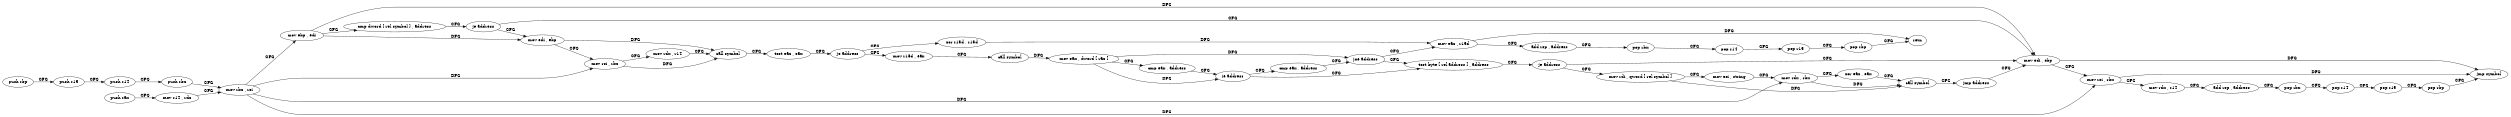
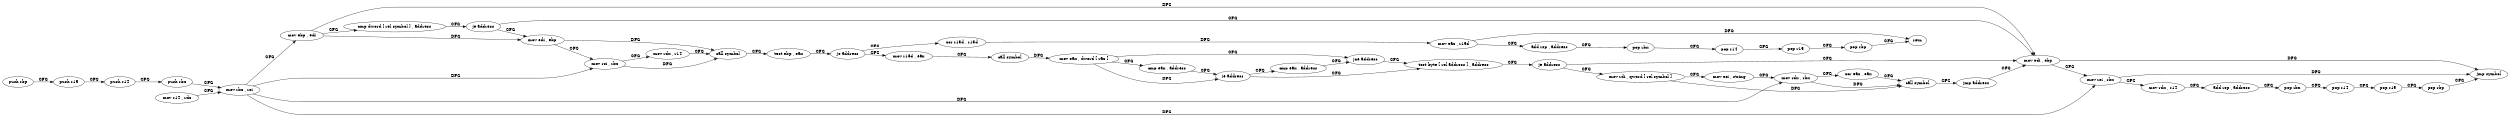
  digraph {
    rankdir=LR
    n1 [label="push rbp"]
    n2 [label="push r15"]
    n3 [label="push r14"]
    n4 [label="push rbx"]
    n5 [label="mov rbx , rsi"]
-   n6 [label="push rax"]
    n7 [label="mov r14 , rdx"]
    n8 [label="mov ebp , edi"]
    n9 [label="mov rsi , rbx"]
    n10 [label="mov rsi , rbx"]
    n11 [label="mov rdx , rbx"]
    n12 [label="cmp dword [ rel symbol ] , address"]
    n13 [label="mov edi , ebp"]
    n14 [label="mov edi , ebp"]
    n15 [label="call symbol"]
    n16 [label="mov rdx , r14"]
    n17 [label="jmp symbol"]
    n18 [label="mov rdx , r14"]
    n19 [label="call symbol"]
    n20 [label="xor eax , eax"]
    n21 [label="je address"]
-   n22 [label="test eax , eax"]
+   n22 [label="test ebp , eax"]
    n23 [label="je address"]
    n24 [label="xor r15d , r15d"]
    n25 [label="mov r15d , eax"]
    n26 [label="mov eax , r15d"]
    n27 [label="call symbol"]
    n28 [label="add rsp , address"]
    n29 [label=retn]
    n30 [label="mov eax , dword [ rax ]"]
    n31 [label="add rsp , address"]
    n32 [label="pop rbx"]
    n33 [label="pop r14"]
    n34 [label="pop r15"]
    n35 [label="pop rbp"]
    n36 [label="pop rbx"]
    n37 [label="cmp eax , address"]
    n38 [label="je address"]
    n39 [label="jne address"]
    n40 [label="test byte [ rel address ] , address"]
    n41 [label="cmp eax , address"]
    n42 [label="je address"]
    n43 [label="mov rdi , qword [ rel symbol ]"]
    n44 [label="mov esi , string"]
    n45 [label="jmp address"]
    n46 [label="pop r14"]
    n47 [label="pop r15"]
    n48 [label="pop rbp"]
    n1 -> n2 [label=CFG]
    n2 -> n3 [label=CFG]
    n3 -> n4 [label=CFG]
    n4 -> n5 [label=CFG]
    n5 -> n8 [label=CFG]
    n5 -> n9 [label=DFG]
    n5 -> n10 [label=DFG]
    n5 -> n11 [label=DFG]
-   n6 -> n7 [label=CFG]
    n7 -> n5 [label=CFG]
    n8 -> n12 [label=CFG]
    n8 -> n13 [label=DFG]
    n8 -> n14 [label=DFG]
    n9 -> n15 [label=DFG]
    n9 -> n16 [label=CFG]
    n10 -> n17 [label=DFG]
    n10 -> n18 [label=CFG]
    n11 -> n19 [label=DFG]
    n11 -> n20 [label=CFG]
    n12 -> n21 [label=CFG]
    n13 -> n9 [label=CFG]
    n13 -> n15 [label=DFG]
    n14 -> n10 [label=CFG]
    n14 -> n17 [label=DFG]
    n15 -> n22 [label=CFG]
    n16 -> n15 [label=CFG]
    n18 -> n31 [label=CFG]
    n19 -> n45 [label=CFG]
    n20 -> n19 [label=CFG]
    n21 -> n13 [label=CFG]
    n21 -> n14 [label=CFG]
    n22 -> n23 [label=CFG]
    n23 -> n24 [label=CFG]
    n23 -> n25 [label=CFG]
    n24 -> n26 [label=DFG]
    n25 -> n27 [label=CFG]
    n26 -> n28 [label=CFG]
    n26 -> n29 [label=DFG]
    n27 -> n30 [label=DFG]
    n28 -> n36 [label=CFG]
    n30 -> n37 [label=CFG]
    n30 -> n38 [label=DFG]
-   n30 -> n39 [label=DFG]
+   n30 -> n39 [label=CFG]
    n31 -> n32 [label=CFG]
    n32 -> n33 [label=CFG]
    n33 -> n34 [label=CFG]
    n34 -> n35 [label=CFG]
    n35 -> n17 [label=CFG]
    n36 -> n46 [label=CFG]
    n37 -> n38 [label=CFG]
    n38 -> n40 [label=CFG]
    n38 -> n41 [label=CFG]
-   n39 -> n26 [label=CFG]
    n39 -> n40 [label=CFG]
    n40 -> n42 [label=CFG]
    n41 -> n39 [label=CFG]
    n42 -> n14 [label=CFG]
    n42 -> n43 [label=CFG]
    n43 -> n19 [label=DFG]
    n43 -> n44 [label=CFG]
    n44 -> n11 [label=CFG]
    n45 -> n14 [label=CFG]
    n46 -> n47 [label=CFG]
    n47 -> n48 [label=CFG]
    n48 -> n29 [label=CFG]
  }
